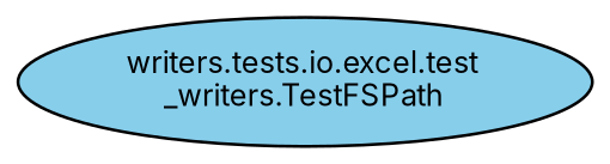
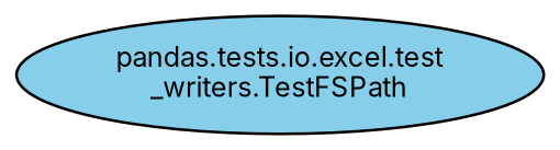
  digraph {
    rankdir=LR
    fontname=Inter
-   n1 [color=black fillcolor=skyblue fontname=Inter fontsize=10 height=0.2 label="writers.tests.io.excel.test\l_writers.TestFSPath" shape=ellipse style=filled width=0.4]
+   n1 [color=black fillcolor=skyblue fontname=Inter fontsize=10 height=0.2 label="pandas.tests.io.excel.test\l_writers.TestFSPath" shape=ellipse style=filled width=0.4]
  }
